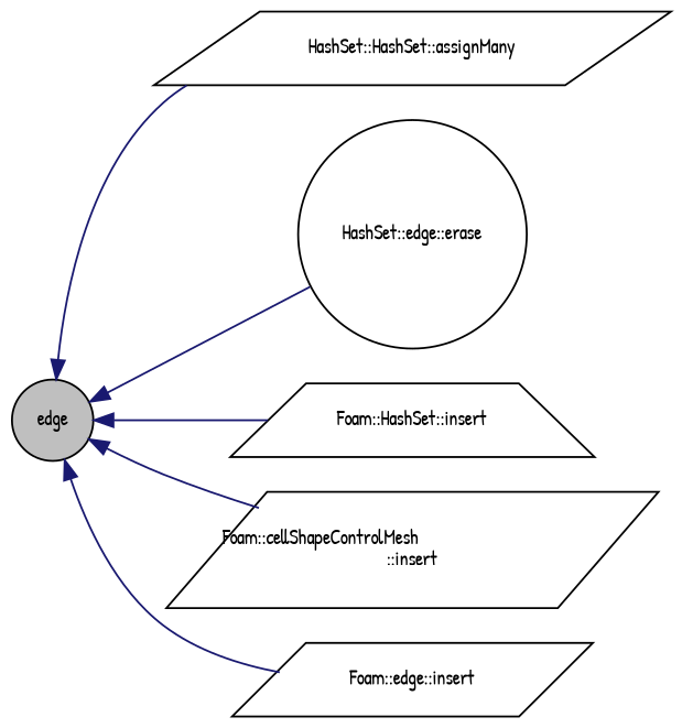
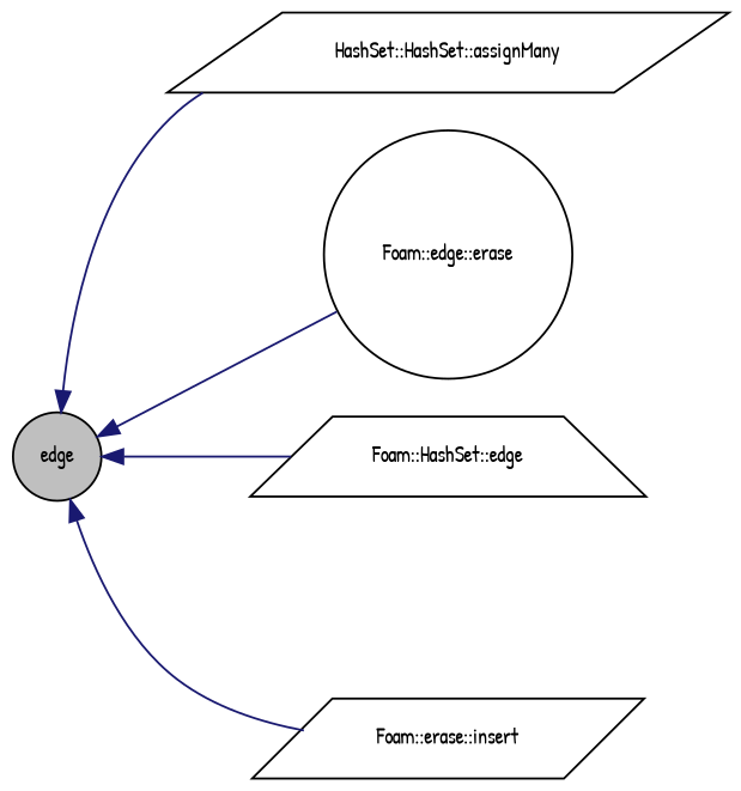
  digraph {
    fontname="Patrick Hand"
    rankdir=LR
    node [color=black fontname="Patrick Hand" fontsize=10 shape=parallelogram]
    edge [color=midnightblue dir=back fontname="Patrick Hand" fontsize=10 labelfontname=Helvetica labelfontsize=10 style=solid]
    n1 [fillcolor=grey75 fontcolor=black height=0.2 label="edge" shape=circle style=filled width=0.4]
    n2 [height=0.2 label="HashSet::HashSet::assignMany" width=0.4]
-   n3 [height=0.2 label="HashSet::edge::erase" shape=circle width=0.4]
-   n4 [height=0.2 label="Foam::HashSet::insert" shape=trapezium width=0.4]
-   n5 [height=0.2 label="Foam::cellShapeControlMesh\l::insert" width=0.4]
-   n6 [height=0.2 label="Foam::edge::insert" width=0.4]
+   n3 [height=0.2 label="Foam::edge::erase" shape=circle width=0.4]
+   n4 [height=0.2 label="Foam::HashSet::edge" shape=trapezium width=0.4]
+   n6 [height=0.2 label="Foam::erase::insert" width=0.4]
    n1 -> n2
    n1 -> n3
    n1 -> n4
-   n1 -> n5
    n1 -> n6
  }
